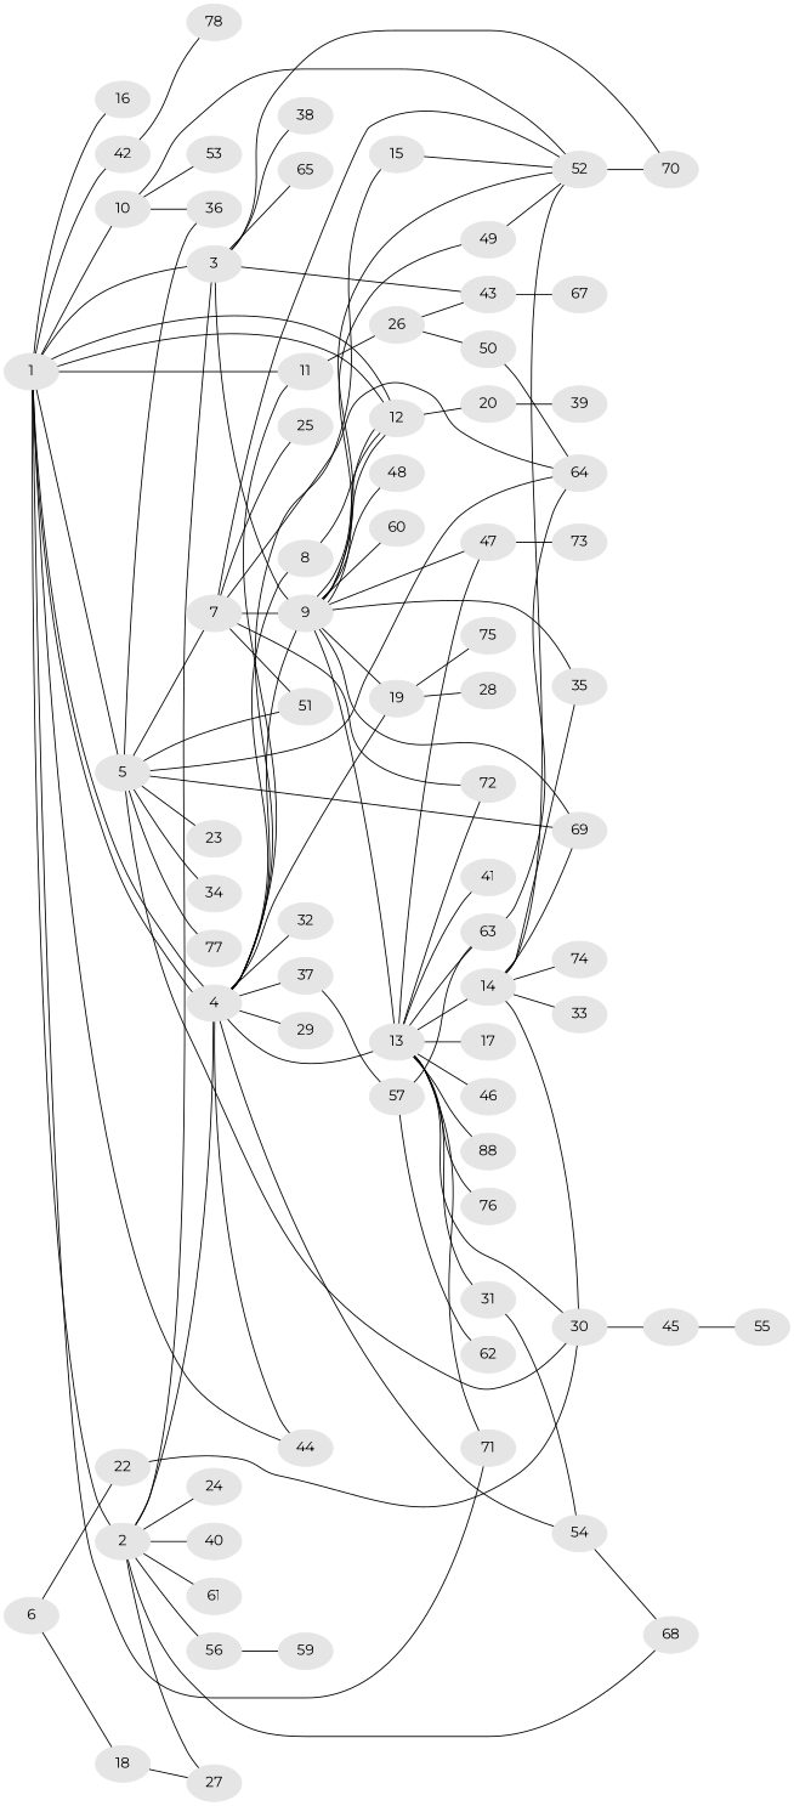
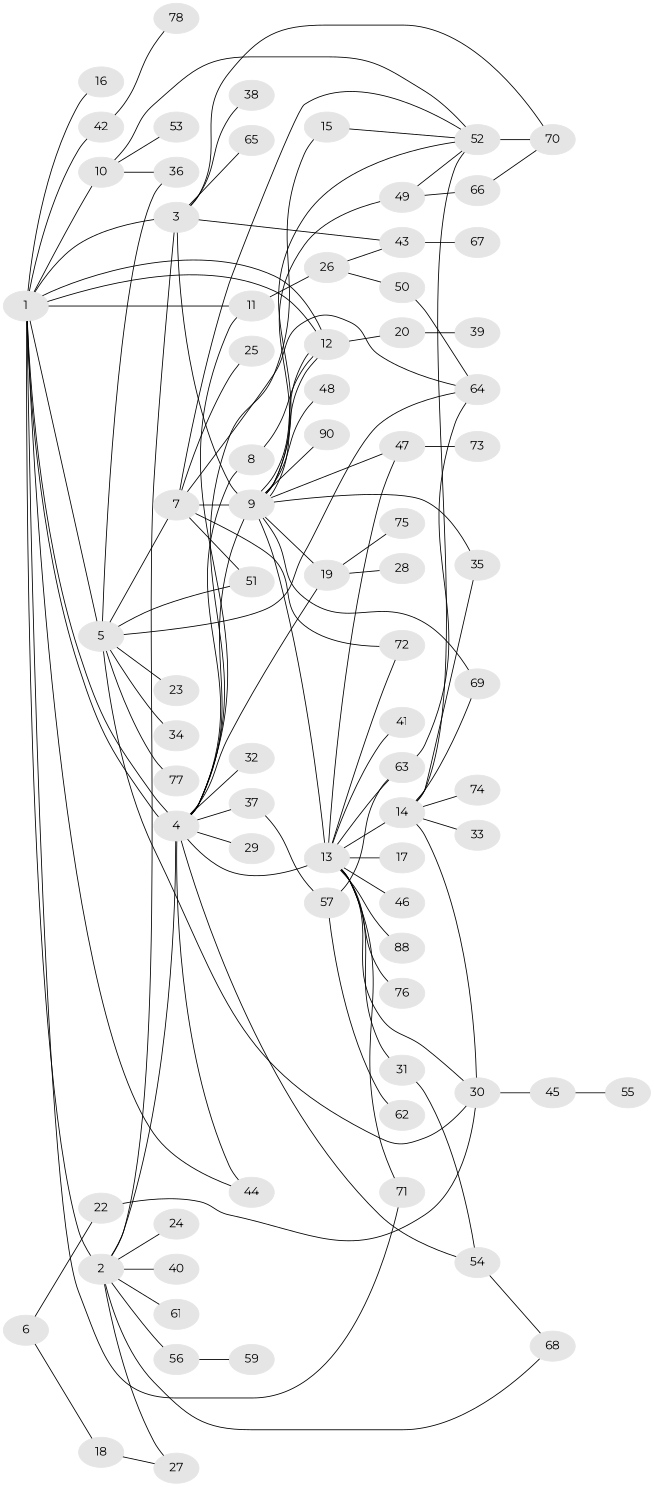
  graph {
    fontname=Montserrat
    rankdir=LR
    node [color=gray90 fontname=Montserrat style=filled]
    edge [fontname=Montserrat]
    1
    2
    3
    4
    5
    10
    11
    12
    16
    42
    44
    71
    24
    40
    56
    61
    68
    27
    9
    38
    43
    65
    70
    8
    13
    15
    19
    29
    32
    37
    54
    7
    23
    30
    34
    36
    51
    64
    69
    77
    52
    53
    26
    20
    78
    6
    18
    22
    59
    35
    47
    48
    49
-   60
+   60 [label=90]
    67
    72
    14
    17
    31
    41
    46
    n62 [label=88]
    63
    76
    28
    75
    57
    25
    45
    73
+   66
    50
    39
    33
    74
    55
    62
    1 -- 2
    1 -- 3
    1 -- 4
    1 -- 4
    1 -- 5
    1 -- 10
    1 -- 11
    1 -- 12
    1 -- 12
    1 -- 16
    1 -- 42
    1 -- 44
    1 -- 71
    2 -- 3
    2 -- 4
    2 -- 24
    2 -- 40
    2 -- 56
    2 -- 61
    2 -- 68
    2 -- 27
    3 -- 9
    3 -- 38
    3 -- 43
    3 -- 65
    3 -- 70
    4 -- 11
    4 -- 44
    4 -- 9
    4 -- 8
    4 -- 13
    4 -- 15
    4 -- 19
    4 -- 29
    4 -- 32
    4 -- 37
    4 -- 54
    5 -- 7
    5 -- 23
    5 -- 30
    5 -- 34
    5 -- 36
    5 -- 51
    5 -- 64
-   5 -- 69
    5 -- 77
    10 -- 36
    10 -- 52
    10 -- 53
    11 -- 26
    12 -- 20
    42 -- 78
    56 -- 59
    9 -- 12
    9 -- 12
    9 -- 13
    9 -- 19
    9 -- 69
    9 -- 52
    9 -- 35
    9 -- 47
    9 -- 48
    9 -- 49
    9 -- 60
    43 -- 67
    8 -- 12
    13 -- 71
    13 -- 30
    13 -- 47
    13 -- 72
    13 -- 14
    13 -- 17
    13 -- 31
    13 -- 41
    13 -- 46
    13 -- n62
    13 -- 63
    13 -- 76
    15 -- 52
    19 -- 28
    19 -- 75
    37 -- 57
    54 -- 68
    7 -- 9
    7 -- 51
    7 -- 64
    7 -- 52
    7 -- 72
    7 -- 25
    30 -- 45
    52 -- 70
    26 -- 43
    26 -- 50
    20 -- 39
    6 -- 18
    6 -- 22
    18 -- 27
    22 -- 30
    47 -- 73
    49 -- 52
+   49 -- 66
    14 -- 30
    14 -- 69
    14 -- 52
    14 -- 35
    14 -- 33
    14 -- 74
    31 -- 54
    63 -- 64
    57 -- 63
    57 -- 62
    45 -- 55
+   66 -- 70
    50 -- 64
  }
